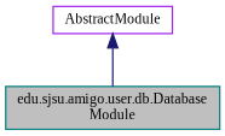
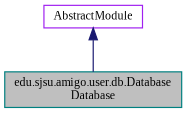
  digraph {
    fontname="Liberation Serif"
    node [fontname="Liberation Serif" fontsize=10 shape=record style=filled]
-   n1 [color=teal fillcolor=grey75 fontcolor=black height=0.2 label="edu.sjsu.amigo.user.db.Database\lModule" width=0.4]
+   n1 [color=teal fillcolor=grey75 fontcolor=black height=0.2 label="edu.sjsu.amigo.user.db.Database\lDatabase" width=0.4]
    n2 [color=purple fillcolor=white height=0.2 label=AbstractModule width=0.4]
    n2 -> n1 [color=midnightblue dir=back fontname="Liberation Serif" fontsize=10 labelfontname=Helvetica labelfontsize=10 style=solid]
  }
